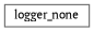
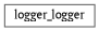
  digraph {
    rankdir=LR
    fontname="PT Serif"
-   n1 [color=grey40 fillcolor=white fontname="PT Serif" fontsize=10 height=0.2 label=logger_none shape=box style=filled width=0.4]
+   n1 [color=grey40 fillcolor=white fontname="PT Serif" fontsize=10 height=0.2 label=logger_logger shape=box style=filled width=0.4]
  }
